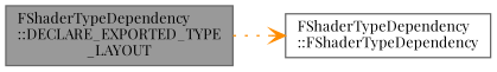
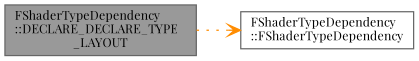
  digraph {
    rankdir=LR
    fontname="Playfair Display"
    node [fontname="Playfair Display" fontsize=10 shape=box style=filled]
-   n1 [color=gray40 fillcolor=grey60 fontcolor=black height=0.2 label="FShaderTypeDependency\l::DECLARE_EXPORTED_TYPE\l_LAYOUT" width=0.4]
+   n1 [color=gray40 fillcolor=grey60 fontcolor=black height=0.2 label="FShaderTypeDependency\l::DECLARE_DECLARE_TYPE\l_LAYOUT" width=0.4]
    n2 [color=grey40 fillcolor=white height=0.2 label="FShaderTypeDependency\l::FShaderTypeDependency" width=0.4]
    n1 -> n2 [color=darkorange fontname="Playfair Display" fontsize=10 labelfontname=Helvetica labelfontsize=10 style=dotted arrowhead=vee]
  }
